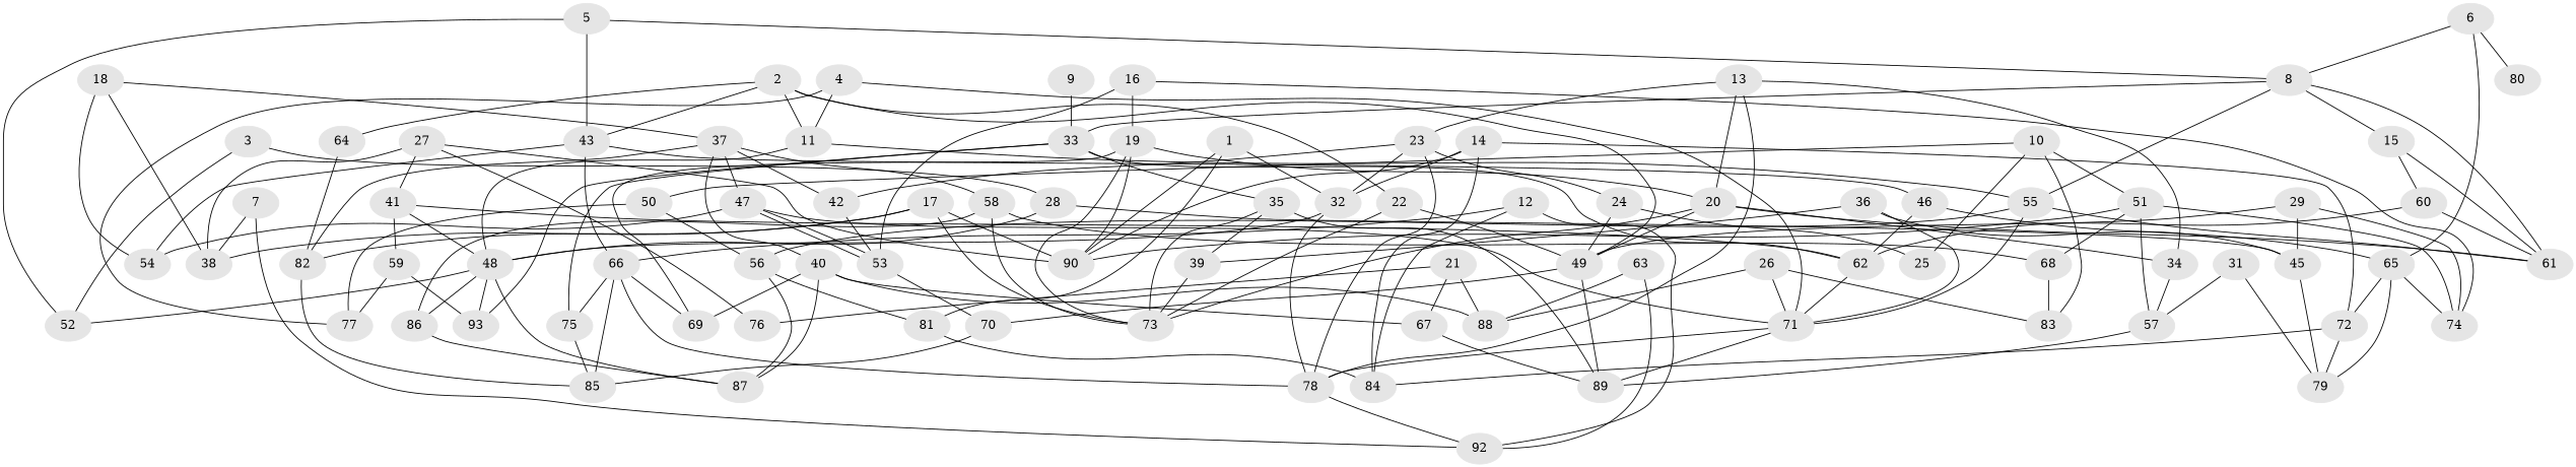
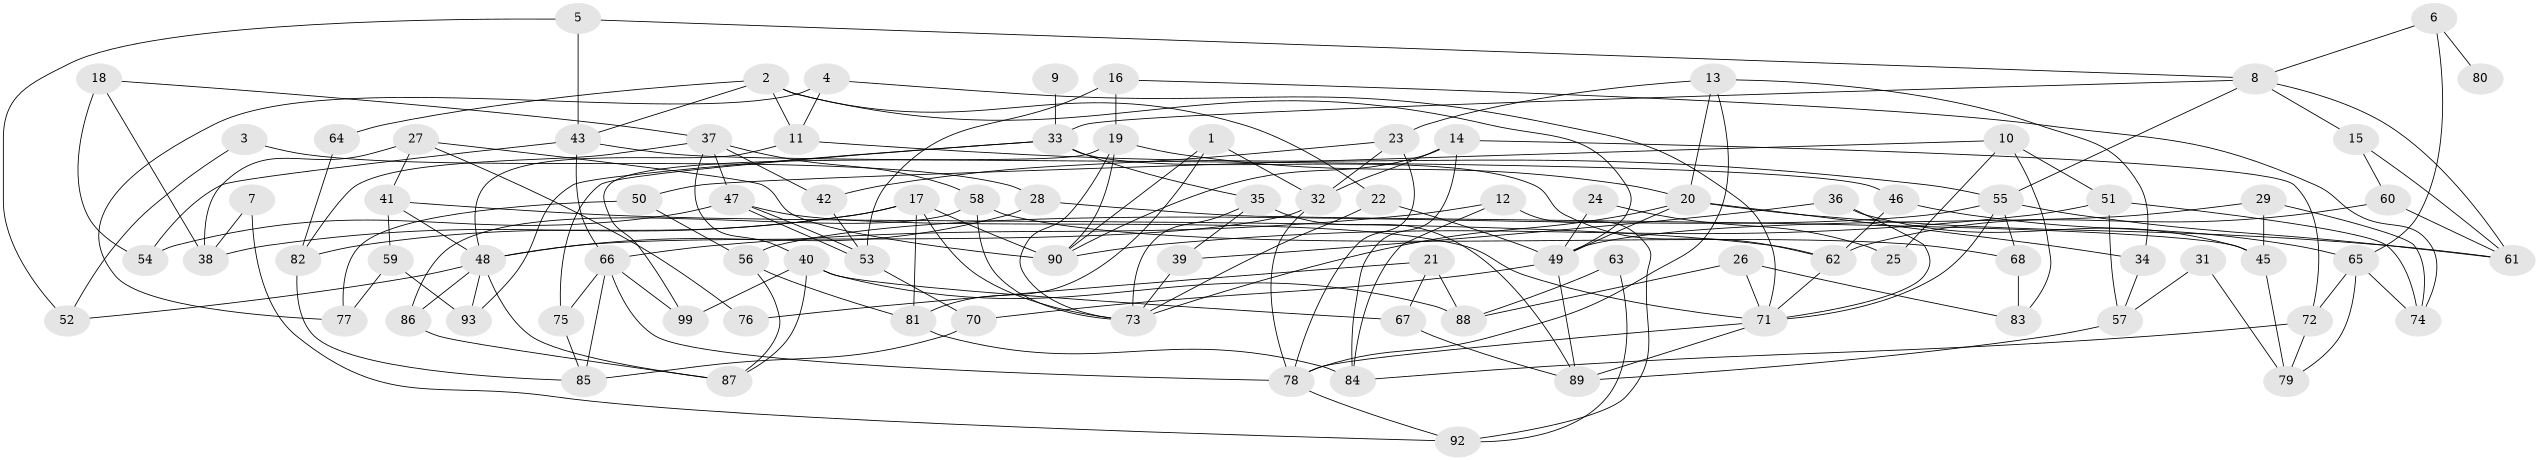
  graph {
    node [color=gray90 style=filled]
    1
    32
    81
    90
    48
    78
    84
    2
    11
    22
    43
    49
    64
    55
    73
    66
    54
    46
    70
    89
    82
    3
    28
    52
    45
    4
    71
    77
    5
    8
    15
    61
    33
    6
    65
    80
    72
    74
    79
    7
    38
    92
    9
    60
    56
    68
    35
    62
    75
    n50 [label=93]
    10
    25
    50
    51
    83
    57
    87
    86
    12
-   69
+   69 [label=99]
    85
    13
    20
    23
    34
    24
    42
    14
    16
    19
    53
    17
    18
    37
    40
    47
    58
    21
    67
    76
    88
    26
    27
    41
    59
    29
    31
    39
    36
    63
    1 -- 32
    1 -- 81
    1 -- 90
    32 -- 48
    32 -- 78
    81 -- 84
    48 -- 52
    48 -- n50
    48 -- 87
    48 -- 86
    78 -- 92
    2 -- 11
    2 -- 22
    2 -- 43
    2 -- 49
    2 -- 64
    11 -- 48
    11 -- 55
    22 -- 49
    22 -- 73
    43 -- 66
    43 -- 54
    43 -- 46
    49 -- 70
    49 -- 89
    64 -- 82
    55 -- 71
    55 -- 61
    55 -- 56
-   51 -- 68
+   55 -- 68
    66 -- 78
    66 -- 75
    66 -- 69
    66 -- 85
    46 -- 65
    46 -- 62
    70 -- 85
    82 -- 85
    3 -- 28
    3 -- 52
    28 -- 48
    28 -- 45
    45 -- 79
    4 -- 11
    4 -- 71
    4 -- 77
    71 -- 78
    71 -- 89
    5 -- 43
    5 -- 52
    5 -- 8
    8 -- 55
    8 -- 15
    8 -- 61
    8 -- 33
    15 -- 61
    15 -- 60
    33 -- 35
    33 -- 62
    33 -- 75
    33 -- n50
    6 -- 8
    6 -- 65
    6 -- 80
    65 -- 72
    65 -- 74
    65 -- 79
    72 -- 84
    72 -- 79
    7 -- 38
    7 -- 92
    9 -- 33
    60 -- 61
    60 -- 62
    56 -- 81
    56 -- 87
    68 -- 83
    35 -- 73
    35 -- 89
    35 -- 39
    62 -- 71
    75 -- 85
    10 -- 25
    10 -- 50
    10 -- 51
    10 -- 83
    50 -- 77
    50 -- 56
    51 -- 90
    51 -- 74
    51 -- 57
    57 -- 89
    86 -- 87
    12 -- 84
    12 -- 66
    12 -- 92
    13 -- 78
    13 -- 20
    13 -- 23
    13 -- 34
    20 -- 49
    20 -- 73
    20 -- 61
    20 -- 34
    23 -- 32
    23 -- 78
-   23 -- 24
    23 -- 42
    34 -- 57
    24 -- 49
    24 -- 25
    42 -- 53
    14 -- 32
    14 -- 90
    14 -- 84
    14 -- 72
    16 -- 74
    16 -- 19
    16 -- 53
    19 -- 90
    19 -- 73
    19 -- 69
    19 -- 20
    53 -- 70
+   17 -- 81
    17 -- 90
    17 -- 73
    17 -- 82
    17 -- 38
    18 -- 54
    18 -- 38
    18 -- 37
    37 -- 82
    37 -- 42
    37 -- 40
    37 -- 47
    37 -- 58
    40 -- 87
    40 -- 69
    40 -- 67
    40 -- 88
    47 -- 54
    47 -- 71
    47 -- 53
    47 -- 53
    58 -- 73
    58 -- 68
    58 -- 86
    21 -- 67
    21 -- 76
    21 -- 88
    67 -- 89
    26 -- 71
    26 -- 83
    26 -- 88
    27 -- 90
    27 -- 38
    27 -- 76
    27 -- 41
    41 -- 48
    41 -- 62
    41 -- 59
    59 -- 77
    59 -- n50
    29 -- 49
    29 -- 45
    29 -- 74
    31 -- 79
    31 -- 57
    39 -- 73
    36 -- 45
    36 -- 71
    36 -- 39
    63 -- 92
    63 -- 88
  }
